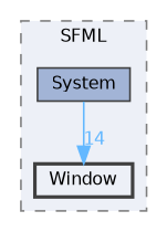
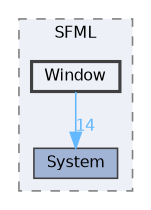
  digraph {
    compound=true
    node [color=grey25 fontname=Helvetica fontsize=10 shape=box]
    n1 [fillcolor="#a2b4d6" height=0.2 label=System style=filled width=0.4]
    n2 [fillcolor="#edf0f7" height=0.2 label=Window style="filled,bold" width=0.4]
    subgraph cluster_1 {
      bgcolor="#edf0f7"
      fontname=Helvetica
      fontsize=10
      label=SFML
      pencolor=grey50
      style="filled,dashed"
      n1
      n2
    }
-   n1 -> n2 [color=steelblue1 fontcolor=steelblue1 fontname=Helvetica fontsize=10 headlabel=14 labeldistance=1.5 labelfontname=Helvetica labelfontsize=10]
+   n2 -> n1 [color=steelblue1 fontcolor=steelblue1 fontname=Helvetica fontsize=10 headlabel=14 labeldistance=1.5 labelfontname=Helvetica labelfontsize=10]
  }
